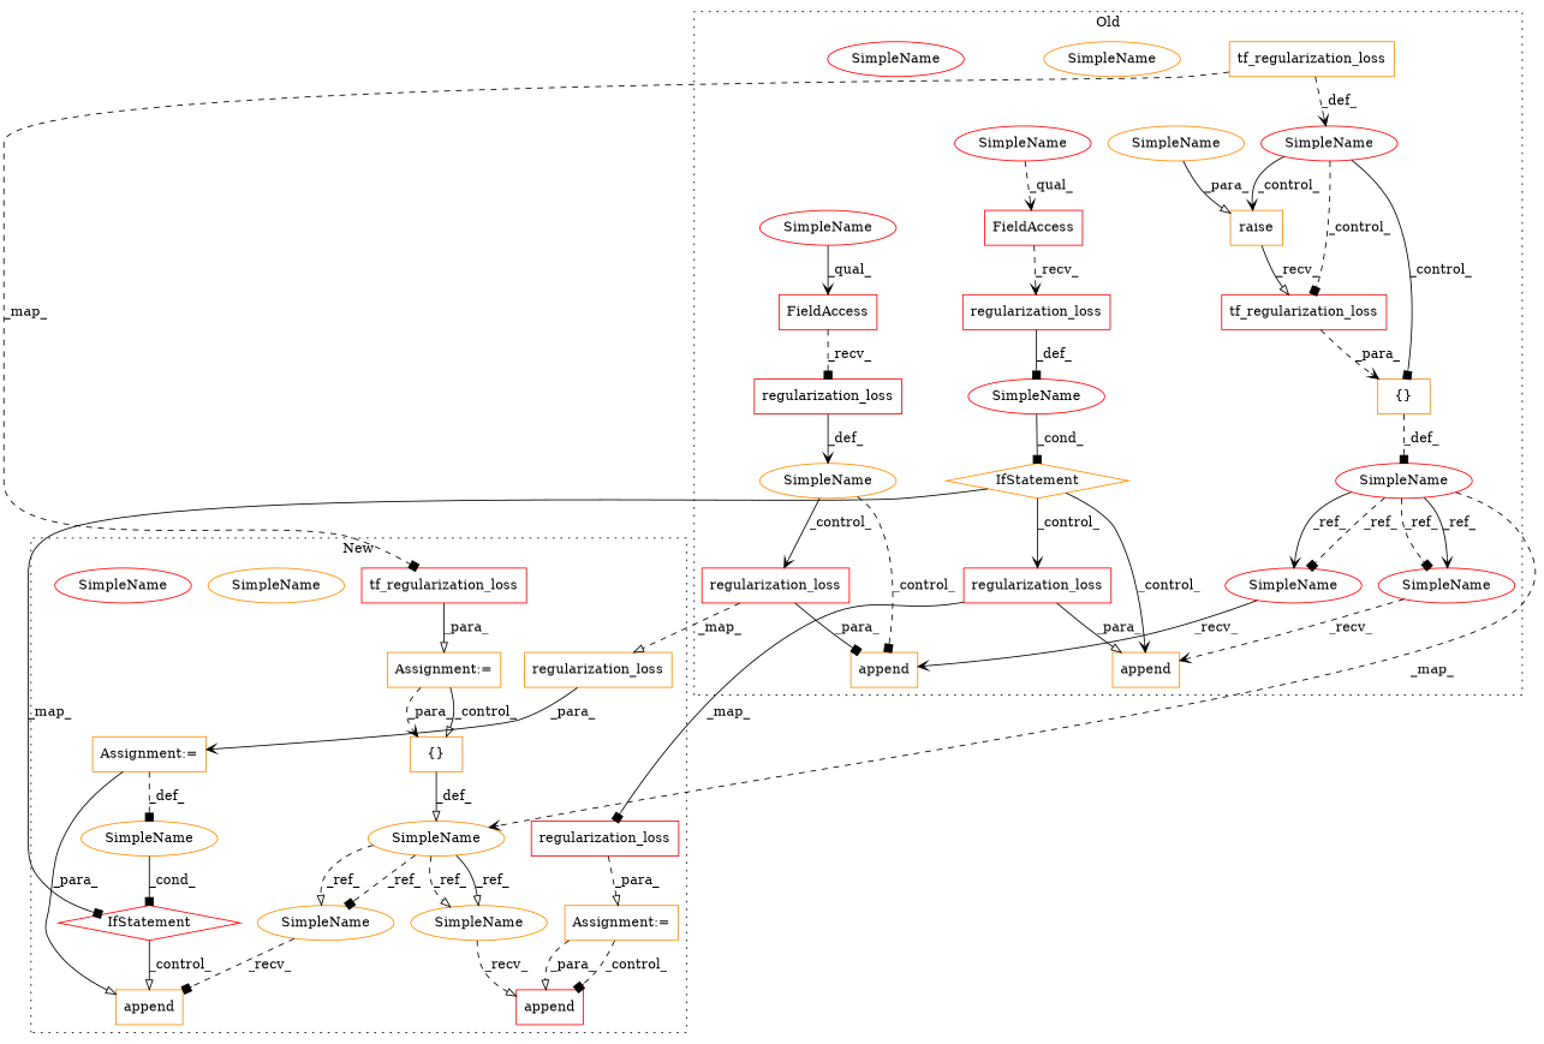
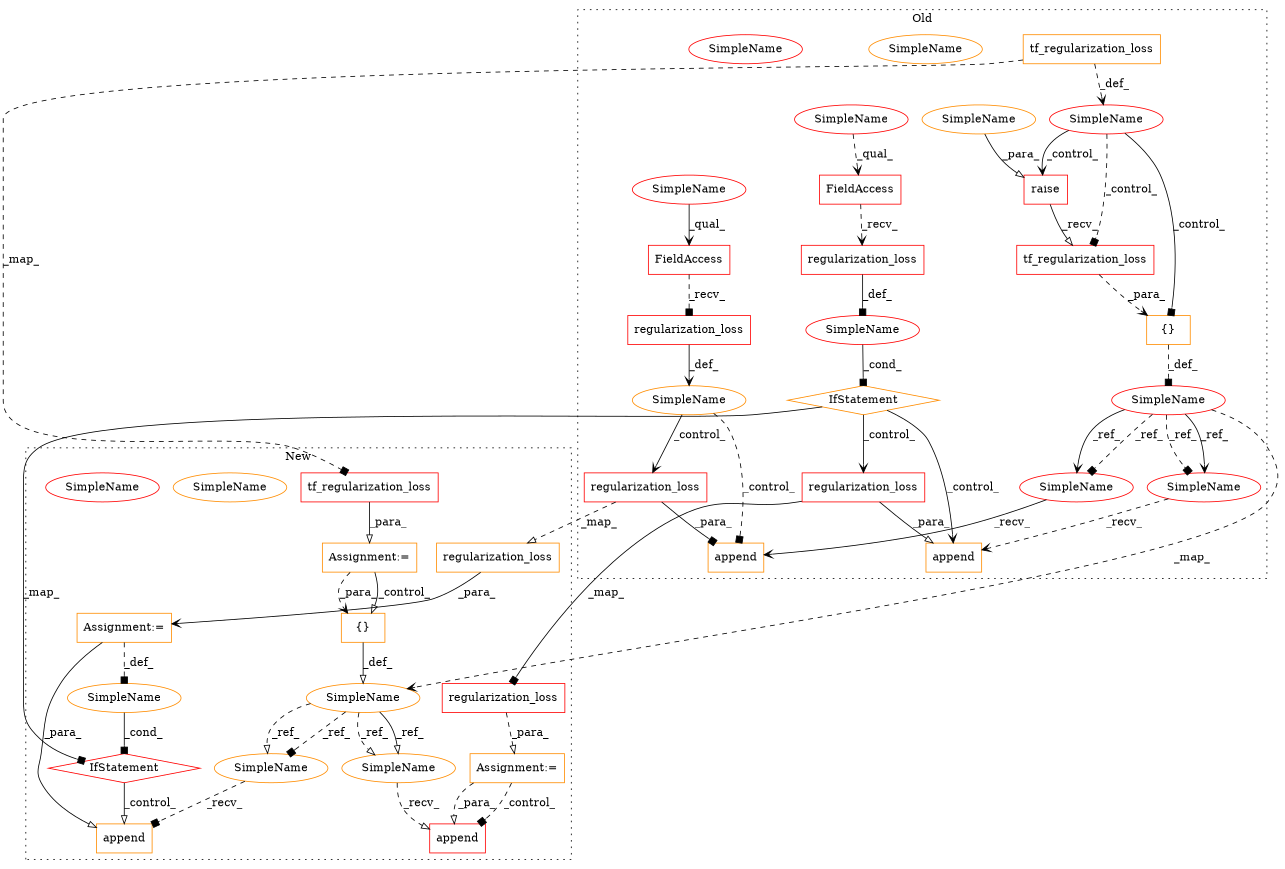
  digraph {
    node [a=42 l=6 shape=box color=red]
    edge [style=solid arrowhead=box]
    n1 [a=32 l=24 label=tf_regularization_loss s=13889]
    n2 [a=4 l="1,1" label="{}" s="13868,13913" color=darkorange]
    n3 [a=32 l=24 label=tf_regularization_loss s=13767 color=darkorange]
-   n4 [a=32 l="6,1" label=raise s="13869,13887" color=darkorange]
+   n4 [a=32 l="6,1" label=raise s="13869,13887"]
    n5 [label=SimpleName shape=ellipse l=""]
    n6 [a=32 l="7,1" label=append s="13992,14036" color=darkorange]
    n7 [label=SimpleName s=13844 shape=ellipse]
    n8 [a=22 l=15 label=FieldAccess s=13930]
    n9 [a=32 l="7,1" label=append s="14115,14159" color=darkorange]
    n10 [a=32 l=21 label=regularization_loss s=14138]
    n11 [label=SimpleName shape=ellipse l=""]
    n12 [a=32 l=21 label=regularization_loss s=14069]
    n13 [a=25 l="4,2" label=IfStatement s="14049,14098" shape=diamond color=darkorange]
    n14 [a=32 l=21 label=regularization_loss s=14015]
    n15 [a=22 l=15 label=FieldAccess s=14053]
    n16 [label=SimpleName shape=ellipse color=darkorange l=""]
    n17 [a=32 l=21 label=regularization_loss s=13946]
    n18 [l=4 label=SimpleName s=13883 shape=ellipse color=darkorange]
    n19 [l=4 label=SimpleName s=14053 shape=ellipse]
    n20 [l=4 label=SimpleName s=13930 shape=ellipse]
    n21 [label=SimpleName s=14108 shape=ellipse color=darkorange]
    n22 [label=SimpleName s=13985 shape=ellipse]
    n23 [label=SimpleName s=13985 shape=ellipse]
    n24 [label=SimpleName s=14108 shape=ellipse]
    n25 [a=4 l="1,1" label="{}" s="14415,14435" color=darkorange]
    n26 [a=32 l=24 label=tf_regularization_loss s=14285]
    n27 [a=7 l=1 label="Assignment:=" s=14264 color=darkorange]
    n28 [a=32 l="7,1" label=append s="14709,14735"]
    n29 [a=7 l=1 label="Assignment:=" s=14617 color=darkorange]
    n30 [label=SimpleName s=14391 shape=ellipse color=darkorange]
    n31 [a=32 l="7,1" label=append s="14559,14585" color=darkorange]
    n32 [a=7 l=1 label="Assignment:=" s=14467 color=darkorange]
    n33 [a=32 l=21 label=regularization_loss s=14634]
    n34 [a=25 l="4,2" label=IfStatement s="14511,14542" shape=diamond]
    n35 [a=32 l=21 label=regularization_loss s=14484 color=darkorange]
    n36 [label=SimpleName shape=ellipse color=darkorange l=""]
    n37 [label=SimpleName s=14702 shape=ellipse color=darkorange]
    n38 [label=SimpleName s=14552 shape=ellipse]
    n39 [label=SimpleName s=14552 shape=ellipse color=darkorange]
    n40 [label=SimpleName s=14702 shape=ellipse color=darkorange]
    subgraph cluster_1 {
      label=Old
      style=dotted
      n1
      n2
      n3
      n4
      n5
      n6
      n7
      n8
      n9
      n10
      n11
      n12
      n13
      n14
      n15
      n16
      n17
      n18
      n19
      n20
      n21
      n22
      n23
      n24
    }
    subgraph cluster_2 {
      label=New
      style=dotted
      n25
      n26
      n27
      n28
      n29
      n30
      n31
      n32
      n33
      n34
      n35
      n36
      n37
      n38
      n39
      n40
    }
    n1 -> n2 [label=_para_ style=dashed arrowhead=vee]
    n2 -> n7 [label=_def_ style=dashed]
    n3 -> n5 [label=_def_ style=dashed arrowhead=vee]
    n3 -> n26 [label=_map_ style=dashed]
    n4 -> n1 [label=_recv_ arrowhead=onormal]
    n5 -> n1 [label=_control_ style=dashed]
    n5 -> n2 [label=_control_]
    n5 -> n4 [label=_control_ arrowhead=vee]
    n7 -> n23 [label=_ref_ style=dashed]
    n7 -> n23 [label=_ref_ arrowhead=vee]
    n7 -> n24 [label=_ref_ style=dashed]
    n7 -> n24 [label=_ref_ arrowhead=vee]
    n7 -> n30 [label=_map_ style=dashed arrowhead=vee]
    n8 -> n17 [label=_recv_ style=dashed]
    n10 -> n9 [label=_para_ arrowhead=onormal]
    n10 -> n33 [label=_map_]
    n11 -> n13 [label=_cond_]
    n12 -> n11 [label=_def_]
    n13 -> n9 [label=_control_ arrowhead=vee]
    n13 -> n10 [label=_control_ arrowhead=vee]
    n13 -> n34 [label=_map_]
    n14 -> n6 [label=_para_]
    n14 -> n35 [label=_map_ style=dashed arrowhead=onormal]
    n15 -> n12 [label=_recv_ style=dashed arrowhead=vee]
    n16 -> n6 [label=_control_ style=dashed]
    n16 -> n14 [label=_control_ arrowhead=vee]
    n17 -> n16 [label=_def_ arrowhead=vee]
    n18 -> n4 [label=_para_ arrowhead=onormal]
    n19 -> n15 [label=_qual_ style=dashed arrowhead=vee]
    n20 -> n8 [label=_qual_ arrowhead=vee]
    n23 -> n6 [label=_recv_ arrowhead=vee]
    n24 -> n9 [label=_recv_ style=dashed arrowhead=vee]
    n25 -> n30 [label=_def_ arrowhead=onormal]
    n26 -> n27 [label=_para_ arrowhead=onormal]
    n27 -> n25 [label=_para_ style=dashed arrowhead=vee]
    n27 -> n25 [label=_control_ arrowhead=onormal]
    n29 -> n28 [label=_para_ style=dashed arrowhead=onormal]
    n29 -> n28 [label=_control_ style=dashed]
    n30 -> n39 [label=_ref_ style=dashed arrowhead=onormal]
    n30 -> n39 [label=_ref_ style=dashed]
    n30 -> n40 [label=_ref_ arrowhead=onormal]
    n30 -> n40 [label=_ref_ style=dashed arrowhead=onormal]
    n32 -> n31 [label=_para_ arrowhead=onormal]
    n32 -> n36 [label=_def_ style=dashed]
    n33 -> n29 [label=_para_ style=dashed arrowhead=onormal]
    n34 -> n31 [label=_control_ arrowhead=onormal]
    n35 -> n32 [label=_para_ arrowhead=vee]
    n36 -> n34 [label=_cond_]
    n39 -> n31 [label=_recv_ style=dashed]
    n40 -> n28 [label=_recv_ style=dashed arrowhead=onormal]
  }
